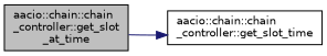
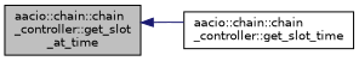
  digraph {
    rankdir=LR
    node [color=black fontname=Helvetica fontsize=10 shape=record style=filled]
    n1 [fillcolor=grey75 fontcolor=black height=0.2 label="aacio::chain::chain\l_controller::get_slot\l_at_time" width=0.4]
    n2 [fillcolor=white height=0.2 label="aacio::chain::chain\l_controller::get_slot_time" width=0.4]
-   n1 -> n2 [color=midnightblue fontname=Helvetica fontsize=10 labelfontname=Helvetica labelfontsize=10 style=solid]
+   n2 -> n1 [color=midnightblue fontname=Helvetica fontsize=10 labelfontname=Helvetica labelfontsize=10 style=solid]
  }
